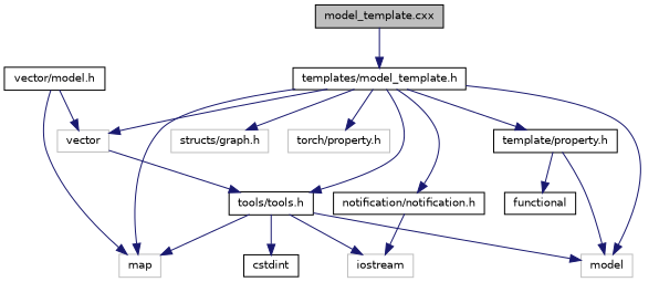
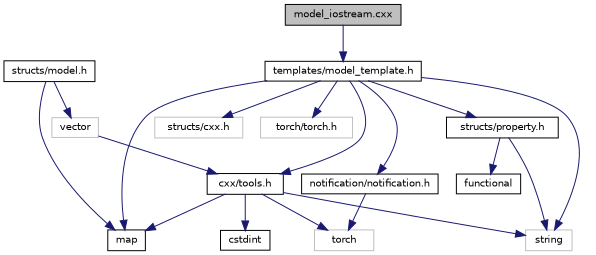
  digraph {
    node [color=black fillcolor=white fontname=Helvetica fontsize=10 shape=record style=filled]
    edge [color=midnightblue fontname=Helvetica fontsize=10 labelfontname=Helvetica labelfontsize=10 style=solid]
-   n1 [fillcolor=grey75 fontcolor=black height=0.2 label="model_template.cxx" width=0.4]
+   n1 [fillcolor=grey75 fontcolor=black height=0.2 label="model_iostream.cxx" width=0.4]
    n2 [height=0.2 label="templates/model_template.h" width=0.4]
-   n3 [color=grey75 height=0.2 label="torch/property.h" width=0.4]
-   n4 [color=grey75 height=0.2 label=model width=0.4]
+   n3 [color=grey75 height=0.2 label="torch/torch.h" width=0.4]
+   n4 [color=grey75 height=0.2 label=string width=0.4]
    n5 [color=grey75 height=0.2 label=vector width=0.4]
-   n6 [color=grey75 height=0.2 label=map width=0.4]
+   n6 [height=0.2 label=map width=0.4]
    n7 [height=0.2 label="notification/notification.h" width=0.4]
-   n8 [height=0.2 label="tools/tools.h" width=0.4]
-   n9 [height=0.2 label="template/property.h" width=0.4]
-   n10 [color=grey75 height=0.2 label="structs/graph.h" width=0.4]
-   n11 [color=grey75 height=0.2 label=iostream width=0.4]
+   n8 [height=0.2 label="cxx/tools.h" width=0.4]
+   n9 [height=0.2 label="structs/property.h" width=0.4]
+   n10 [color=grey75 height=0.2 label="structs/cxx.h" width=0.4]
+   n11 [color=grey75 height=0.2 label=torch width=0.4]
    n12 [height=0.2 label=cstdint width=0.4]
    n13 [height=0.2 label=functional width=0.4]
-   n14 [height=0.2 label="vector/model.h" width=0.4]
+   n14 [height=0.2 label="structs/model.h" width=0.4]
    n1 -> n2
    n2 -> n3
    n2 -> n4
-   n2 -> n5
    n2 -> n6
    n2 -> n7
    n2 -> n8
    n2 -> n9
    n2 -> n10
    n5 -> n8
    n7 -> n11
    n8 -> n4
    n8 -> n6
    n8 -> n11
    n8 -> n12
    n9 -> n4
    n9 -> n13
    n14 -> n5
    n14 -> n6
  }
